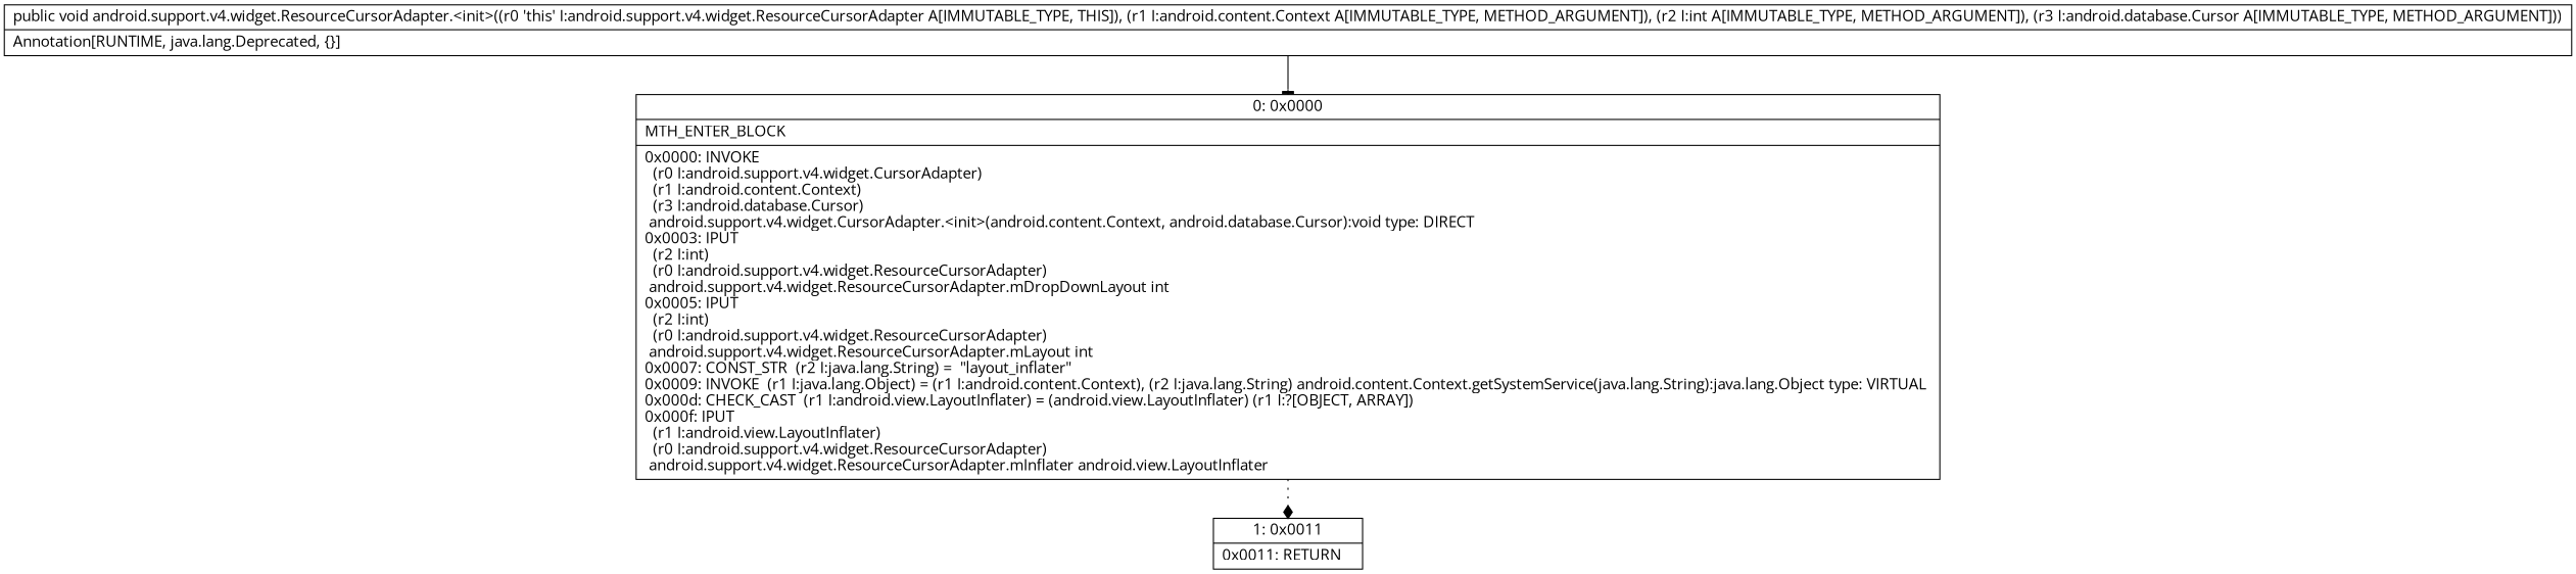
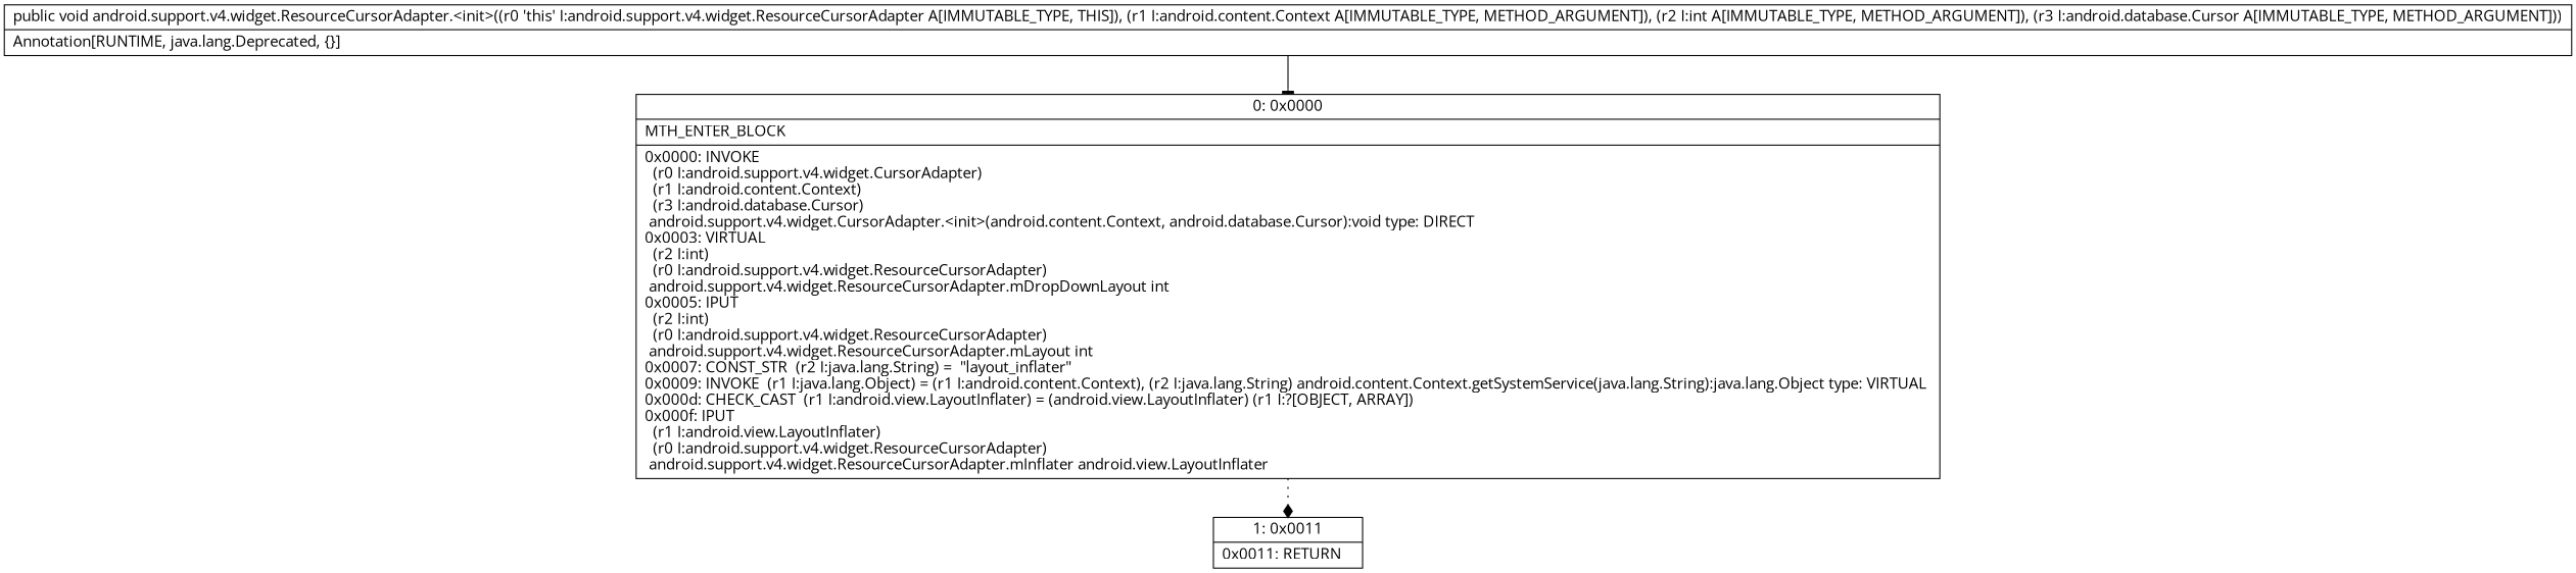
  digraph {
    fontname="Open Sans"
    node [shape=record fontname="Open Sans"]
    edge [fontname="Open Sans"]
-   n1 [label="{0\:\ 0x0000|MTH_ENTER_BLOCK\l|0x0000: INVOKE  \l  (r0 I:android.support.v4.widget.CursorAdapter)\l  (r1 I:android.content.Context)\l  (r3 I:android.database.Cursor)\l android.support.v4.widget.CursorAdapter.\<init\>(android.content.Context, android.database.Cursor):void type: DIRECT \l0x0003: IPUT  \l  (r2 I:int)\l  (r0 I:android.support.v4.widget.ResourceCursorAdapter)\l android.support.v4.widget.ResourceCursorAdapter.mDropDownLayout int \l0x0005: IPUT  \l  (r2 I:int)\l  (r0 I:android.support.v4.widget.ResourceCursorAdapter)\l android.support.v4.widget.ResourceCursorAdapter.mLayout int \l0x0007: CONST_STR  (r2 I:java.lang.String) =  \"layout_inflater\" \l0x0009: INVOKE  (r1 I:java.lang.Object) = (r1 I:android.content.Context), (r2 I:java.lang.String) android.content.Context.getSystemService(java.lang.String):java.lang.Object type: VIRTUAL \l0x000d: CHECK_CAST  (r1 I:android.view.LayoutInflater) = (android.view.LayoutInflater) (r1 I:?[OBJECT, ARRAY]) \l0x000f: IPUT  \l  (r1 I:android.view.LayoutInflater)\l  (r0 I:android.support.v4.widget.ResourceCursorAdapter)\l android.support.v4.widget.ResourceCursorAdapter.mInflater android.view.LayoutInflater \l}"]
+   n1 [label="{0\:\ 0x0000|MTH_ENTER_BLOCK\l|0x0000: INVOKE  \l  (r0 I:android.support.v4.widget.CursorAdapter)\l  (r1 I:android.content.Context)\l  (r3 I:android.database.Cursor)\l android.support.v4.widget.CursorAdapter.\<init\>(android.content.Context, android.database.Cursor):void type: DIRECT \l0x0003: VIRTUAL  \l  (r2 I:int)\l  (r0 I:android.support.v4.widget.ResourceCursorAdapter)\l android.support.v4.widget.ResourceCursorAdapter.mDropDownLayout int \l0x0005: IPUT  \l  (r2 I:int)\l  (r0 I:android.support.v4.widget.ResourceCursorAdapter)\l android.support.v4.widget.ResourceCursorAdapter.mLayout int \l0x0007: CONST_STR  (r2 I:java.lang.String) =  \"layout_inflater\" \l0x0009: INVOKE  (r1 I:java.lang.Object) = (r1 I:android.content.Context), (r2 I:java.lang.String) android.content.Context.getSystemService(java.lang.String):java.lang.Object type: VIRTUAL \l0x000d: CHECK_CAST  (r1 I:android.view.LayoutInflater) = (android.view.LayoutInflater) (r1 I:?[OBJECT, ARRAY]) \l0x000f: IPUT  \l  (r1 I:android.view.LayoutInflater)\l  (r0 I:android.support.v4.widget.ResourceCursorAdapter)\l android.support.v4.widget.ResourceCursorAdapter.mInflater android.view.LayoutInflater \l}"]
    n2 [label="{1\:\ 0x0011|0x0011: RETURN   \l}"]
    n3 [label="{public void android.support.v4.widget.ResourceCursorAdapter.\<init\>((r0 'this' I:android.support.v4.widget.ResourceCursorAdapter A[IMMUTABLE_TYPE, THIS]), (r1 I:android.content.Context A[IMMUTABLE_TYPE, METHOD_ARGUMENT]), (r2 I:int A[IMMUTABLE_TYPE, METHOD_ARGUMENT]), (r3 I:android.database.Cursor A[IMMUTABLE_TYPE, METHOD_ARGUMENT]))  | Annotation[RUNTIME, java.lang.Deprecated, \{\}]\l}"]
    n1 -> n2 [style=dotted arrowhead=diamond]
    n3 -> n1 [style=solid arrowhead=tee]
  }
